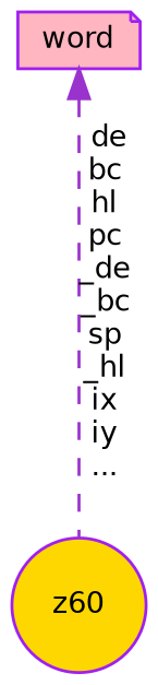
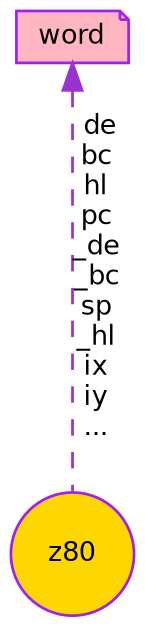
  digraph {
    node [color=purple fontname=Helvetica fontsize=10 style=filled]
-   n1 [fillcolor=gold fontcolor=black height=0.2 label=z60 shape=circle width=0.4]
+   n1 [fillcolor=gold fontcolor=black height=0.2 label=z80 shape=circle width=0.4]
    n2 [fillcolor=lightpink height=0.2 label=word shape=note width=0.4]
    n2 -> n1 [color=darkorchid3 dir=back fontname=Helvetica fontsize=10 label=" de\nbc\nhl\npc\n_de\n_bc\nsp\n_hl\nix\niy\n..." labelfontname=Helvetica labelfontsize=10 style=dashed]
  }
